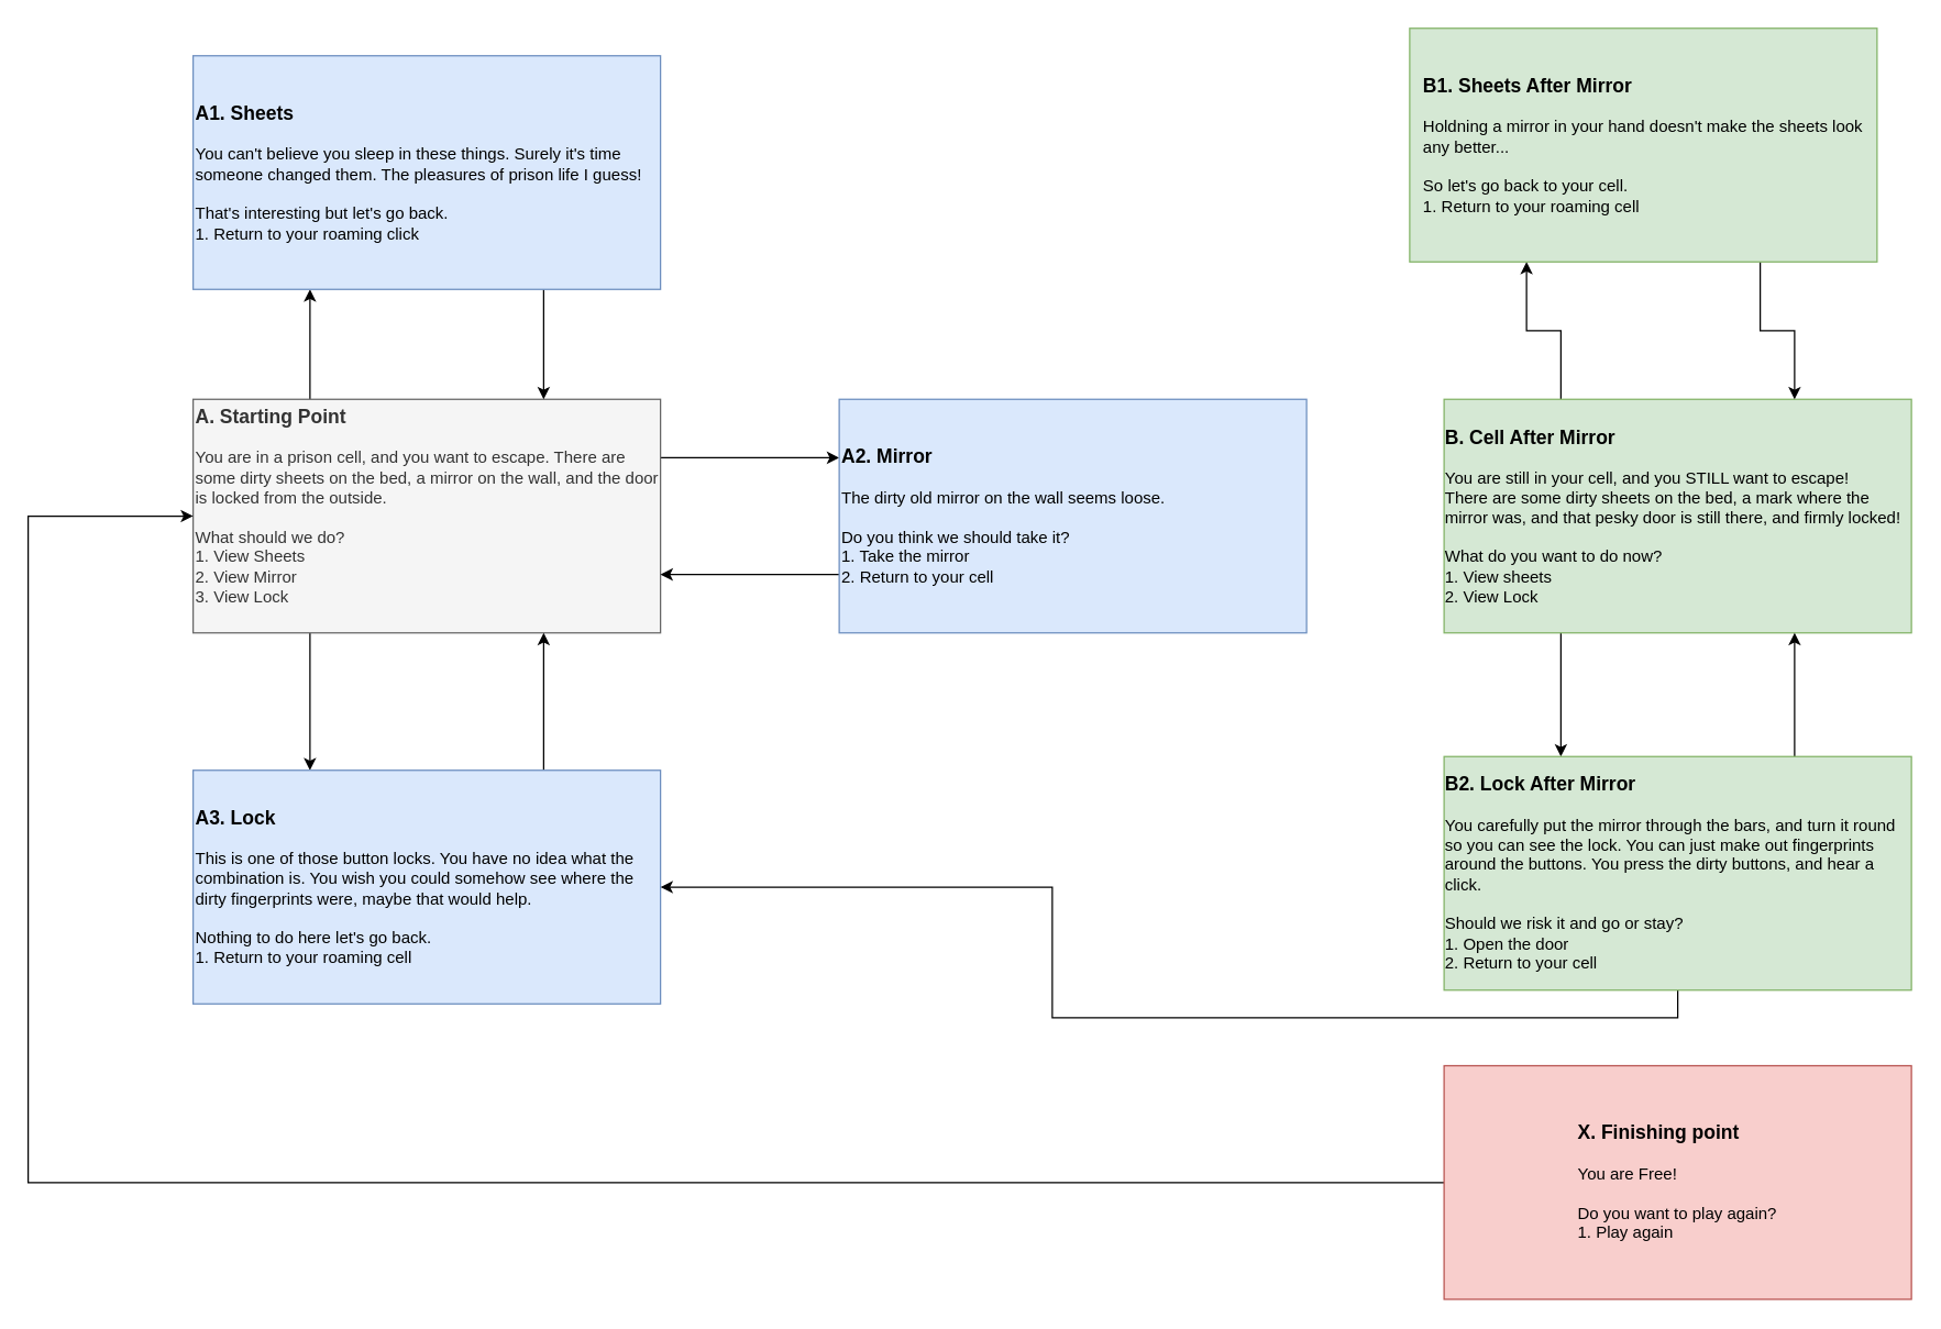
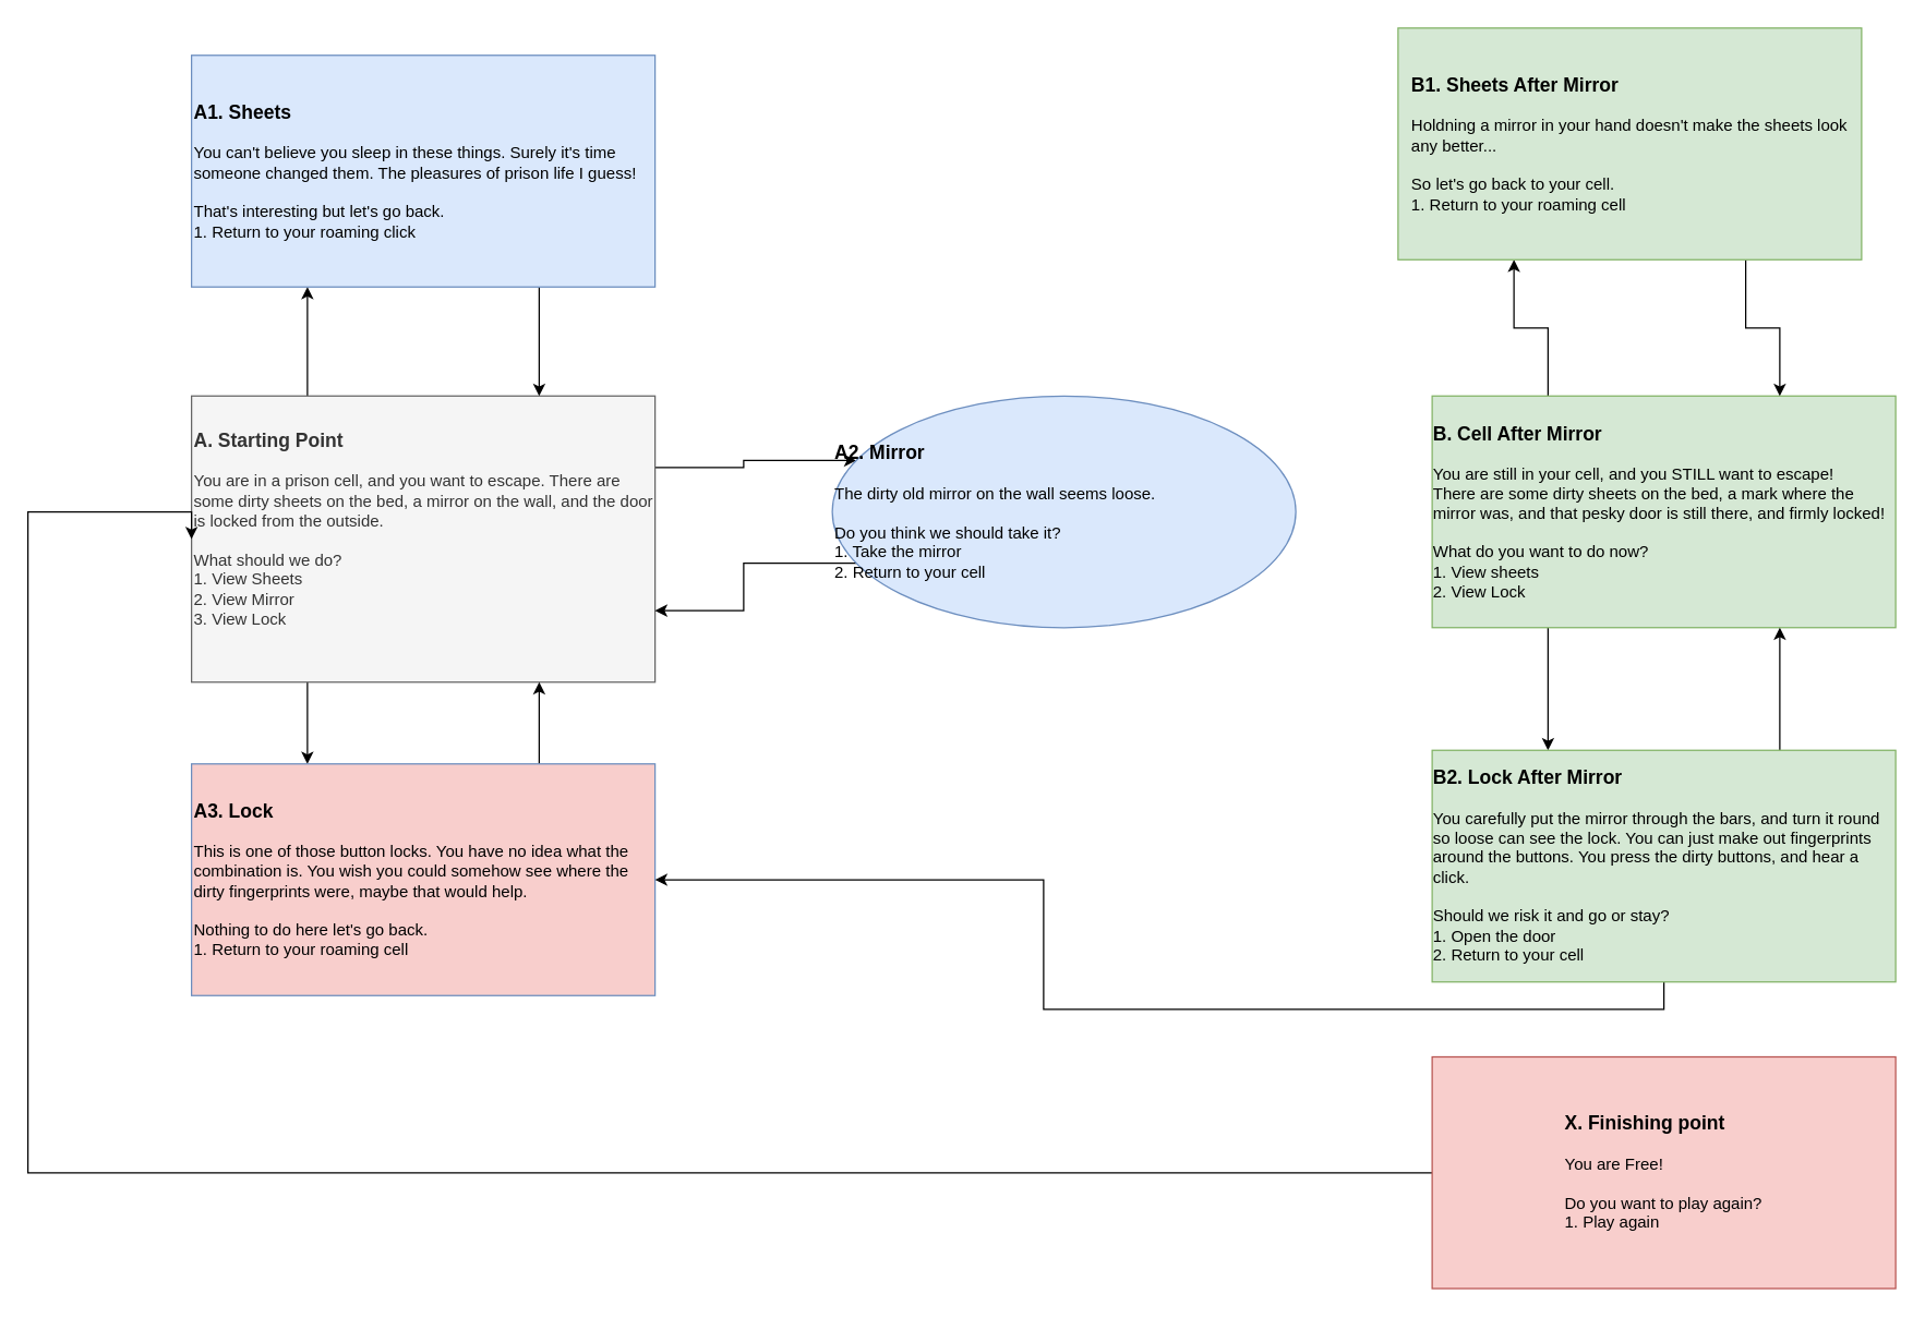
  <mxCell id="0" />
  <mxCell id="1" parent="0" />
  <mxCell id="2" style="edgeStyle=orthogonalEdgeStyle;rounded=0;orthogonalLoop=1;jettySize=auto;html=1;exitX=0.25;exitY=0;exitDx=0;exitDy=0;entryX=0.25;entryY=1;entryDx=0;entryDy=0;" edge="1" parent="1" source="5" target="7"><mxGeometry relative="1" as="geometry" /></mxCell>
  <mxCell id="3" style="edgeStyle=orthogonalEdgeStyle;rounded=0;orthogonalLoop=1;jettySize=auto;html=1;exitX=1;exitY=0.25;exitDx=0;exitDy=0;entryX=0;entryY=0.25;entryDx=0;entryDy=0;" edge="1" parent="1" source="5" target="14"><mxGeometry relative="1" as="geometry" /></mxCell>
  <mxCell id="4" style="edgeStyle=orthogonalEdgeStyle;rounded=0;orthogonalLoop=1;jettySize=auto;html=1;exitX=0.25;exitY=1;exitDx=0;exitDy=0;entryX=0.25;entryY=0;entryDx=0;entryDy=0;" edge="1" parent="1" source="5" target="12"><mxGeometry relative="1" as="geometry" /></mxCell>
- <mxCell id="5" value="&lt;div align=&quot;left&quot;&gt;&lt;font size=&quot;1&quot;&gt;&lt;b style=&quot;font-size: 14px&quot;&gt;A. Starting Point&lt;/b&gt;&lt;/font&gt;&lt;/div&gt;&lt;div align=&quot;left&quot;&gt;&lt;br&gt;&lt;/div&gt;&lt;div align=&quot;left&quot;&gt;You are in a prison cell, and you want to escape. There are some dirty sheets on the bed, a mirror on the wall, and the door is locked from the outside. &lt;br&gt;&lt;/div&gt;&lt;div align=&quot;left&quot;&gt;&lt;br&gt;&lt;/div&gt;&lt;div align=&quot;left&quot;&gt;What should we do?&lt;/div&gt;&lt;div align=&quot;left&quot;&gt;1. View Sheets&lt;/div&gt;&lt;div align=&quot;left&quot;&gt;2. View Mirror&lt;/div&gt;&lt;div align=&quot;left&quot;&gt;3. View Lock&lt;br&gt;&lt;/div&gt;&lt;div align=&quot;left&quot;&gt;&lt;br&gt;&lt;/div&gt;" style="rounded=0;whiteSpace=wrap;html=1;fillColor=#f5f5f5;strokeColor=#666666;fontColor=#333333;align=left;" vertex="1" parent="1"><mxGeometry x="140" y="290" width="340" height="170" as="geometry" /></mxCell>
+ <mxCell id="5" value="&lt;div align=&quot;left&quot;&gt;&lt;font size=&quot;1&quot;&gt;&lt;b style=&quot;font-size: 14px&quot;&gt;A. Starting Point&lt;/b&gt;&lt;/font&gt;&lt;/div&gt;&lt;div align=&quot;left&quot;&gt;&lt;br&gt;&lt;/div&gt;&lt;div align=&quot;left&quot;&gt;You are in a prison cell, and you want to escape. There are some dirty sheets on the bed, a mirror on the wall, and the door is locked from the outside. &lt;br&gt;&lt;/div&gt;&lt;div align=&quot;left&quot;&gt;&lt;br&gt;&lt;/div&gt;&lt;div align=&quot;left&quot;&gt;What should we do?&lt;/div&gt;&lt;div align=&quot;left&quot;&gt;1. View Sheets&lt;/div&gt;&lt;div align=&quot;left&quot;&gt;2. View Mirror&lt;/div&gt;&lt;div align=&quot;left&quot;&gt;3. View Lock&lt;br&gt;&lt;/div&gt;&lt;div align=&quot;left&quot;&gt;&lt;br&gt;&lt;/div&gt;" style="rounded=0;whiteSpace=wrap;html=1;fillColor=#f5f5f5;strokeColor=#666666;fontColor=#333333;align=left;" vertex="1" parent="1"><mxGeometry x="140" y="290" width="340" height="210" as="geometry" /></mxCell>
  <mxCell id="6" style="edgeStyle=orthogonalEdgeStyle;rounded=0;orthogonalLoop=1;jettySize=auto;html=1;exitX=0.75;exitY=1;exitDx=0;exitDy=0;entryX=0.75;entryY=0;entryDx=0;entryDy=0;" edge="1" parent="1" source="7" target="5"><mxGeometry relative="1" as="geometry" /></mxCell>
  <mxCell id="7" value="&lt;div align=&quot;left&quot;&gt;&lt;font size=&quot;1&quot;&gt;&lt;b style=&quot;font-size: 14px&quot;&gt;A1. Sheets &lt;br&gt;&lt;/b&gt;&lt;/font&gt;&lt;/div&gt;&lt;div align=&quot;left&quot;&gt;&lt;br&gt;&lt;/div&gt;&lt;div align=&quot;left&quot;&gt;You can't believe you sleep in these things. Surely it's time someone changed them. The pleasures of prison life I guess!&lt;/div&gt;&lt;div align=&quot;left&quot;&gt;&lt;br&gt;&lt;/div&gt;&lt;div align=&quot;left&quot;&gt;That's interesting but let's go back.&lt;br&gt;&lt;/div&gt;&lt;div align=&quot;left&quot;&gt;1. Return to your roaming click&lt;br&gt;&lt;/div&gt;" style="rounded=0;whiteSpace=wrap;html=1;fillColor=#dae8fc;strokeColor=#6c8ebf;align=left;" vertex="1" parent="1"><mxGeometry x="140" y="40" width="340" height="170" as="geometry" /></mxCell>
  <mxCell id="8" style="edgeStyle=orthogonalEdgeStyle;rounded=0;orthogonalLoop=1;jettySize=auto;html=1;exitX=0.25;exitY=0;exitDx=0;exitDy=0;entryX=0.25;entryY=1;entryDx=0;entryDy=0;" edge="1" parent="1" source="10" target="16"><mxGeometry relative="1" as="geometry" /></mxCell>
  <mxCell id="9" style="edgeStyle=orthogonalEdgeStyle;rounded=0;orthogonalLoop=1;jettySize=auto;html=1;exitX=0.25;exitY=1;exitDx=0;exitDy=0;entryX=0.25;entryY=0;entryDx=0;entryDy=0;" edge="1" parent="1" source="10" target="19"><mxGeometry relative="1" as="geometry" /></mxCell>
  <mxCell id="10" value="&lt;div align=&quot;left&quot;&gt;&lt;font size=&quot;1&quot;&gt;&lt;b style=&quot;font-size: 14px&quot;&gt;B. Cell After Mirror&lt;br&gt;&lt;/b&gt;&lt;/font&gt;&lt;/div&gt;&lt;div&gt;&lt;br&gt;&lt;/div&gt;&lt;div align=&quot;left&quot;&gt;You are still in your cell, and you STILL want to escape!&lt;/div&gt;&lt;div align=&quot;left&quot;&gt;There are some dirty sheets on the bed, a mark where the mirror was, and that pesky door is still there, and firmly locked!&lt;/div&gt;&lt;div align=&quot;left&quot;&gt;&lt;br&gt;&lt;/div&gt;&lt;div align=&quot;left&quot;&gt;What do you want to do now?&lt;/div&gt;&lt;div align=&quot;left&quot;&gt;1. View sheets&lt;/div&gt;&lt;div align=&quot;left&quot;&gt;2. View Lock&lt;br&gt;&lt;/div&gt;" style="rounded=0;whiteSpace=wrap;html=1;fillColor=#d5e8d4;strokeColor=#82b366;" vertex="1" parent="1"><mxGeometry x="1050" y="290" width="340" height="170" as="geometry" /></mxCell>
  <mxCell id="11" style="edgeStyle=orthogonalEdgeStyle;rounded=0;orthogonalLoop=1;jettySize=auto;html=1;exitX=0.75;exitY=0;exitDx=0;exitDy=0;entryX=0.75;entryY=1;entryDx=0;entryDy=0;" edge="1" parent="1" source="12" target="5"><mxGeometry relative="1" as="geometry" /></mxCell>
- <mxCell id="12" value="&lt;div align=&quot;left&quot;&gt;&lt;font size=&quot;1&quot;&gt;&lt;b style=&quot;font-size: 14px&quot;&gt;A3. Lock&lt;br&gt;&lt;/b&gt;&lt;/font&gt;&lt;/div&gt;&lt;div align=&quot;left&quot;&gt;&lt;br&gt;&lt;/div&gt;&lt;div align=&quot;left&quot;&gt;This is one of those button locks. You have no idea what the combination is. You wish you could somehow see where the dirty fingerprints were, maybe that would help.&lt;br&gt;&lt;/div&gt;&lt;div align=&quot;left&quot;&gt;&lt;br&gt;&lt;/div&gt;&lt;div align=&quot;left&quot;&gt;Nothing to do here let's go back.&lt;br&gt;&lt;/div&gt;&lt;div align=&quot;left&quot;&gt;1. Return to your roaming cell&lt;/div&gt;" style="rounded=0;whiteSpace=wrap;html=1;fillColor=#dae8fc;strokeColor=#6c8ebf;align=left;" vertex="1" parent="1"><mxGeometry x="140" y="560" width="340" height="170" as="geometry" /></mxCell>
+ <mxCell id="12" value="&lt;div align=&quot;left&quot;&gt;&lt;font size=&quot;1&quot;&gt;&lt;b style=&quot;font-size: 14px&quot;&gt;A3. Lock&lt;br&gt;&lt;/b&gt;&lt;/font&gt;&lt;/div&gt;&lt;div align=&quot;left&quot;&gt;&lt;br&gt;&lt;/div&gt;&lt;div align=&quot;left&quot;&gt;This is one of those button locks. You have no idea what the combination is. You wish you could somehow see where the dirty fingerprints were, maybe that would help.&lt;br&gt;&lt;/div&gt;&lt;div align=&quot;left&quot;&gt;&lt;br&gt;&lt;/div&gt;&lt;div align=&quot;left&quot;&gt;Nothing to do here let's go back.&lt;br&gt;&lt;/div&gt;&lt;div align=&quot;left&quot;&gt;1. Return to your roaming cell&lt;/div&gt;" style="rounded=0;whiteSpace=wrap;html=1;fillColor=#f8cecc;strokeColor=#6c8ebf;align=left;" vertex="1" parent="1"><mxGeometry x="140" y="560" width="340" height="170" as="geometry" /></mxCell>
  <mxCell id="13" style="edgeStyle=orthogonalEdgeStyle;rounded=0;orthogonalLoop=1;jettySize=auto;html=1;exitX=0;exitY=0.75;exitDx=0;exitDy=0;entryX=1;entryY=0.75;entryDx=0;entryDy=0;" edge="1" parent="1" source="14" target="5"><mxGeometry relative="1" as="geometry" /></mxCell>
- <mxCell id="14" value="&lt;div&gt;&lt;div&gt;&lt;font size=&quot;1&quot;&gt;&lt;b style=&quot;font-size: 14px&quot;&gt;A2. Mirror&lt;/b&gt;&lt;/font&gt;&lt;br&gt;&lt;/div&gt;&lt;/div&gt;&lt;div align=&quot;left&quot;&gt;&lt;br&gt;&lt;/div&gt;&lt;div align=&quot;left&quot;&gt;The dirty old mirror on the wall seems loose.&lt;/div&gt;&lt;div align=&quot;left&quot;&gt;&lt;br&gt;&lt;/div&gt;Do you think we should take it?&lt;br&gt;&lt;div align=&quot;left&quot;&gt;1. Take the mirror&lt;br&gt;&lt;/div&gt;&lt;div align=&quot;left&quot;&gt;2. Return to your cell&lt;br&gt;&lt;/div&gt;" style="rounded=0;whiteSpace=wrap;html=1;fillColor=#dae8fc;strokeColor=#6c8ebf;align=left;" vertex="1" parent="1"><mxGeometry x="610" y="290" width="340" height="170" as="geometry" /></mxCell>
+ <mxCell id="14" value="&lt;div&gt;&lt;div&gt;&lt;font size=&quot;1&quot;&gt;&lt;b style=&quot;font-size: 14px&quot;&gt;A2. Mirror&lt;/b&gt;&lt;/font&gt;&lt;br&gt;&lt;/div&gt;&lt;/div&gt;&lt;div align=&quot;left&quot;&gt;&lt;br&gt;&lt;/div&gt;&lt;div align=&quot;left&quot;&gt;The dirty old mirror on the wall seems loose.&lt;/div&gt;&lt;div align=&quot;left&quot;&gt;&lt;br&gt;&lt;/div&gt;Do you think we should take it?&lt;br&gt;&lt;div align=&quot;left&quot;&gt;1. Take the mirror&lt;br&gt;&lt;/div&gt;&lt;div align=&quot;left&quot;&gt;2. Return to your cell&lt;br&gt;&lt;/div&gt;" style="ellipse;whiteSpace=wrap;html=1;fillColor=#dae8fc;strokeColor=#6c8ebf;align=left;" vertex="1" parent="1"><mxGeometry x="610" y="290" width="340" height="170" as="geometry" /></mxCell>
  <mxCell id="15" style="edgeStyle=orthogonalEdgeStyle;rounded=0;orthogonalLoop=1;jettySize=auto;html=1;exitX=0.75;exitY=1;exitDx=0;exitDy=0;entryX=0.75;entryY=0;entryDx=0;entryDy=0;" edge="1" parent="1" source="16" target="10"><mxGeometry relative="1" as="geometry" /></mxCell>
  <mxCell id="16" value="&lt;div align=&quot;left&quot;&gt;&lt;font size=&quot;1&quot;&gt;&lt;b style=&quot;font-size: 14px&quot;&gt;B1. Sheets After Mirror&lt;/b&gt;&lt;/font&gt;&lt;/div&gt;&lt;div&gt;&lt;br&gt;&lt;/div&gt;&lt;div align=&quot;left&quot;&gt;Holdning a mirror in your hand doesn't make the sheets look &lt;br&gt;any better...&lt;/div&gt;&lt;div align=&quot;left&quot;&gt;&lt;br&gt;&lt;/div&gt;&lt;div align=&quot;left&quot;&gt;So let's go back to your cell.&lt;br&gt;&lt;/div&gt;&lt;div align=&quot;left&quot;&gt;1. Return to your roaming cell&lt;/div&gt;" style="rounded=0;whiteSpace=wrap;html=1;fillColor=#d5e8d4;strokeColor=#82b366;" vertex="1" parent="1"><mxGeometry x="1025" y="20" width="340" height="170" as="geometry" /></mxCell>
  <mxCell id="17" style="edgeStyle=orthogonalEdgeStyle;rounded=0;orthogonalLoop=1;jettySize=auto;html=1;exitX=0.75;exitY=0;exitDx=0;exitDy=0;entryX=0.75;entryY=1;entryDx=0;entryDy=0;" edge="1" parent="1" source="19" target="10"><mxGeometry relative="1" as="geometry" /></mxCell>
  <mxCell id="18" style="edgeStyle=orthogonalEdgeStyle;rounded=0;orthogonalLoop=1;jettySize=auto;html=1;exitX=0.5;exitY=1;exitDx=0;exitDy=0;" edge="1" parent="1" source="19" target="12"><mxGeometry relative="1" as="geometry" /></mxCell>
- <mxCell id="19" value="&lt;div align=&quot;left&quot;&gt;&lt;font size=&quot;1&quot;&gt;&lt;b style=&quot;font-size: 14px&quot;&gt;B2. Lock After Mirror&lt;br&gt;&lt;/b&gt;&lt;/font&gt;&lt;/div&gt;&lt;div&gt;&lt;br&gt;&lt;/div&gt;&lt;div align=&quot;left&quot;&gt;You carefully put the mirror through the bars, and turn it round so you can see the lock. You can just make out fingerprints around the buttons. You press the dirty buttons, and hear a click.&lt;/div&gt;&lt;div align=&quot;left&quot;&gt;&lt;br&gt;&lt;/div&gt;&lt;div align=&quot;left&quot;&gt;Should we risk it and go or stay?&lt;br&gt;&lt;/div&gt;&lt;div align=&quot;left&quot;&gt;1. Open the door&lt;br&gt;&lt;/div&gt;&lt;div align=&quot;left&quot;&gt;2. Return to your cell&lt;br&gt;&lt;/div&gt;" style="rounded=0;whiteSpace=wrap;html=1;fillColor=#d5e8d4;strokeColor=#82b366;" vertex="1" parent="1"><mxGeometry x="1050" y="550" width="340" height="170" as="geometry" /></mxCell>
+ <mxCell id="19" value="&lt;div align=&quot;left&quot;&gt;&lt;font size=&quot;1&quot;&gt;&lt;b style=&quot;font-size: 14px&quot;&gt;B2. Lock After Mirror&lt;br&gt;&lt;/b&gt;&lt;/font&gt;&lt;/div&gt;&lt;div&gt;&lt;br&gt;&lt;/div&gt;&lt;div align=&quot;left&quot;&gt;You carefully put the mirror through the bars, and turn it round so loose can see the lock. You can just make out fingerprints around the buttons. You press the dirty buttons, and hear a click.&lt;/div&gt;&lt;div align=&quot;left&quot;&gt;&lt;br&gt;&lt;/div&gt;&lt;div align=&quot;left&quot;&gt;Should we risk it and go or stay?&lt;br&gt;&lt;/div&gt;&lt;div align=&quot;left&quot;&gt;1. Open the door&lt;br&gt;&lt;/div&gt;&lt;div align=&quot;left&quot;&gt;2. Return to your cell&lt;br&gt;&lt;/div&gt;" style="rounded=0;whiteSpace=wrap;html=1;fillColor=#d5e8d4;strokeColor=#82b366;" vertex="1" parent="1"><mxGeometry x="1050" y="550" width="340" height="170" as="geometry" /></mxCell>
  <mxCell id="20" style="edgeStyle=orthogonalEdgeStyle;rounded=0;orthogonalLoop=1;jettySize=auto;html=1;exitX=0;exitY=0.5;exitDx=0;exitDy=0;entryX=0;entryY=0.5;entryDx=0;entryDy=0;" edge="1" parent="1" source="21" target="5"><mxGeometry relative="1" as="geometry"><Array as="points"><mxPoint x="20" y="860" /><mxPoint x="20" y="375" /></Array></mxGeometry></mxCell>
  <mxCell id="21" value="&lt;div align=&quot;left&quot;&gt;&lt;font size=&quot;1&quot;&gt;&lt;b style=&quot;font-size: 14px&quot;&gt;X. Finishing point&lt;br&gt;&lt;/b&gt;&lt;/font&gt;&lt;/div&gt;&lt;div&gt;&lt;br&gt;&lt;/div&gt;&lt;div align=&quot;left&quot;&gt;You are Free!&lt;br&gt;&lt;/div&gt;&lt;div align=&quot;left&quot;&gt;&lt;br&gt;&lt;/div&gt;&lt;div align=&quot;left&quot;&gt;Do you want to play again?&lt;br&gt;&lt;/div&gt;&lt;div align=&quot;left&quot;&gt;1. Play again&lt;br&gt;&lt;/div&gt;" style="rounded=0;whiteSpace=wrap;html=1;fillColor=#f8cecc;strokeColor=#b85450;" vertex="1" parent="1"><mxGeometry x="1050" y="775" width="340" height="170" as="geometry" /></mxCell>
